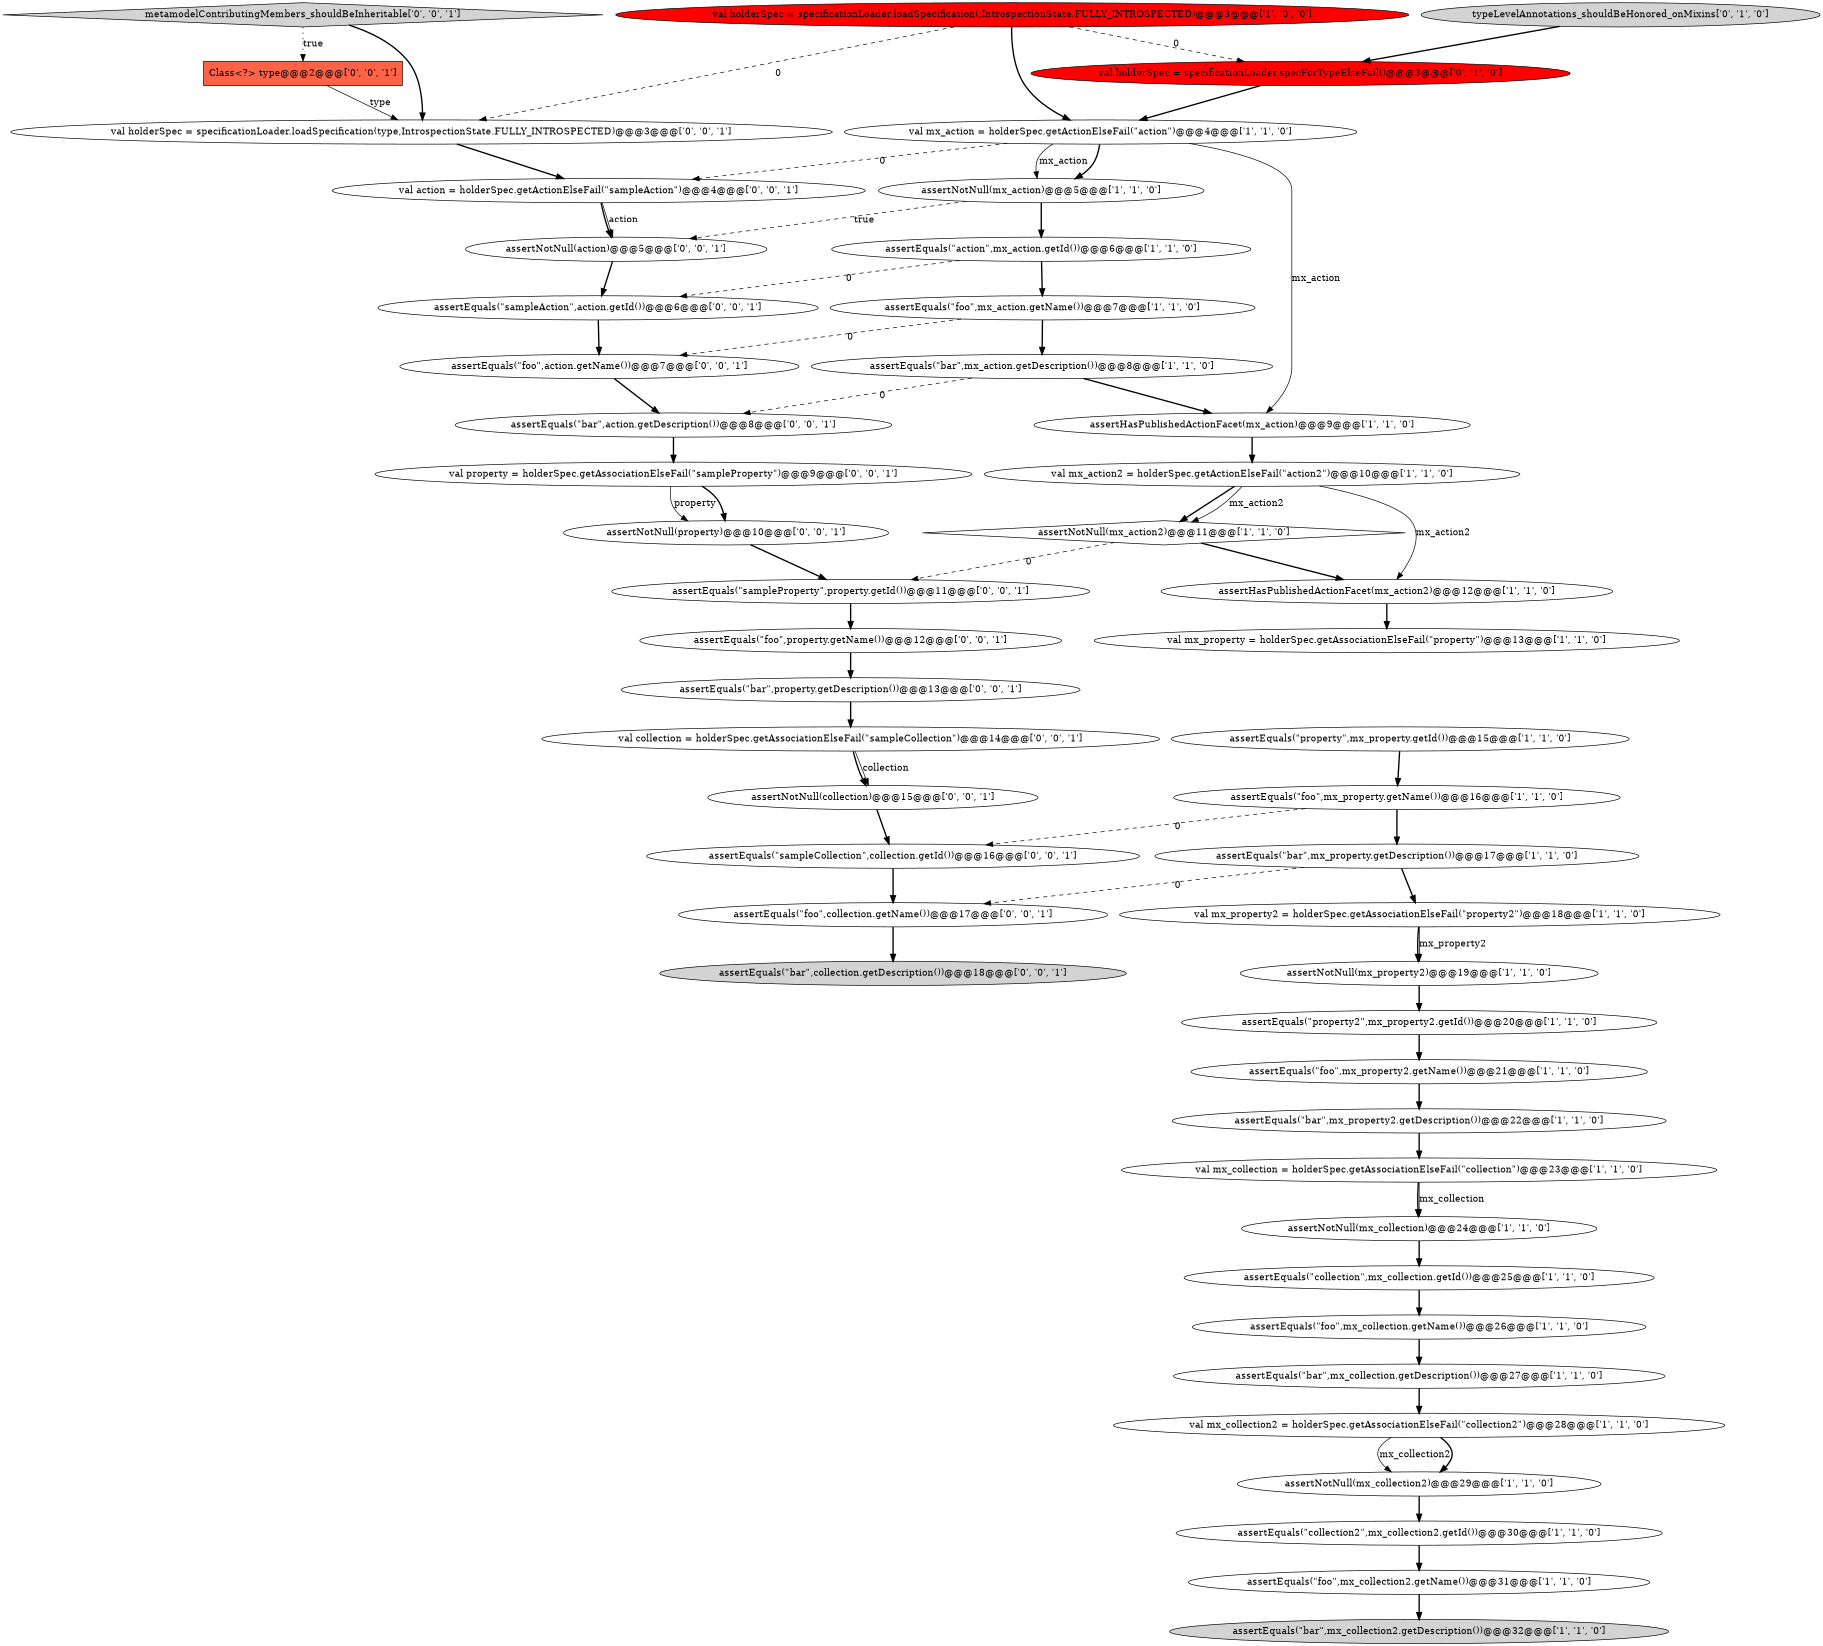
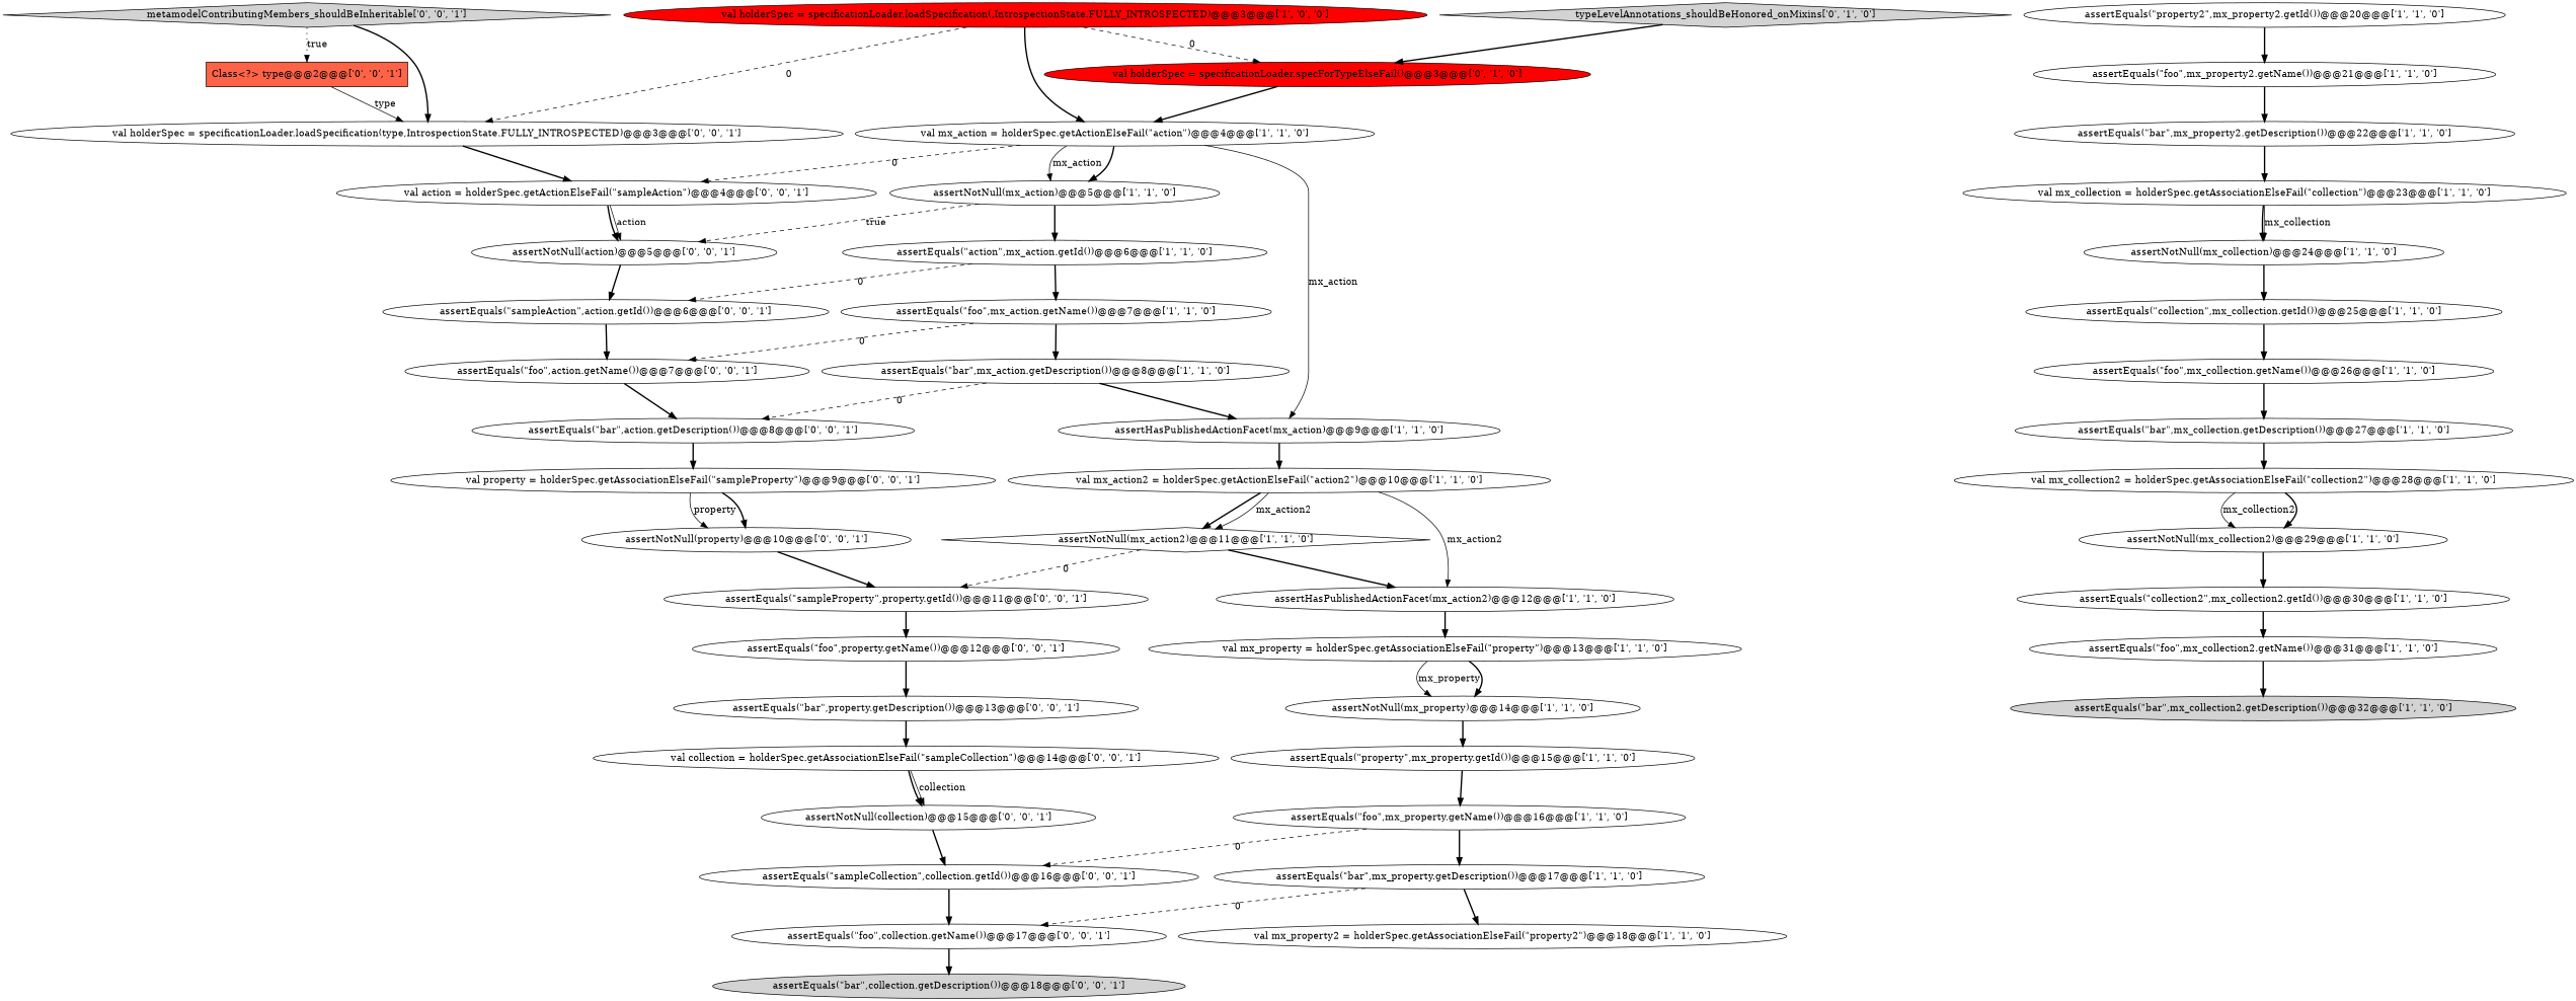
  digraph {
    node [fillcolor=white shape=ellipse style=filled]
    edge [style=bold]
    n1 [label="assertNotNull(mx_action)@@@5@@@['1', '1', '0']"]
    n2 [label="assertEquals(\"action\",mx_action.getId())@@@6@@@['1', '1', '0']"]
    n3 [label="assertNotNull(action)@@@5@@@['0', '0', '1']"]
    n4 [label="assertEquals(\"foo\",mx_action.getName())@@@7@@@['1', '1', '0']"]
    n5 [label="assertEquals(\"sampleAction\",action.getId())@@@6@@@['0', '0', '1']"]
    n6 [label="assertNotNull(collection)@@@15@@@['0', '0', '1']"]
    n7 [label="assertEquals(\"sampleCollection\",collection.getId())@@@16@@@['0', '0', '1']"]
    n8 [label="assertEquals(\"foo\",collection.getName())@@@17@@@['0', '0', '1']"]
    n9 [label="assertEquals(\"property2\",mx_property2.getId())@@@20@@@['1', '1', '0']"]
    n10 [label="assertEquals(\"foo\",mx_property2.getName())@@@21@@@['1', '1', '0']"]
    n11 [label="assertEquals(\"bar\",mx_property2.getDescription())@@@22@@@['1', '1', '0']"]
    n12 [label="assertEquals(\"foo\",action.getName())@@@7@@@['0', '0', '1']"]
    n13 [label="assertEquals(\"bar\",action.getDescription())@@@8@@@['0', '0', '1']"]
    n14 [label="val property = holderSpec.getAssociationElseFail(\"sampleProperty\")@@@9@@@['0', '0', '1']"]
    n15 [label="val mx_action2 = holderSpec.getActionElseFail(\"action2\")@@@10@@@['1', '1', '0']"]
    n16 [label="assertNotNull(mx_action2)@@@11@@@['1', '1', '0']" shape=diamond]
    n17 [label="assertHasPublishedActionFacet(mx_action2)@@@12@@@['1', '1', '0']"]
    n18 [label="assertEquals(\"sampleProperty\",property.getId())@@@11@@@['0', '0', '1']"]
    n19 [label="val mx_property = holderSpec.getAssociationElseFail(\"property\")@@@13@@@['1', '1', '0']"]
    n20 [label="assertEquals(\"bar\",property.getDescription())@@@13@@@['0', '0', '1']"]
    n21 [label="val collection = holderSpec.getAssociationElseFail(\"sampleCollection\")@@@14@@@['0', '0', '1']"]
    n22 [fillcolor=lightgray label="assertEquals(\"bar\",collection.getDescription())@@@18@@@['0', '0', '1']"]
    n23 [fillcolor=lightgray label="assertEquals(\"bar\",mx_collection2.getDescription())@@@32@@@['1', '1', '0']"]
-   n24 [label="assertNotNull(mx_property2)@@@19@@@['1', '1', '0']"]
    n25 [label="assertEquals(\"property\",mx_property.getId())@@@15@@@['1', '1', '0']"]
    n26 [label="assertEquals(\"foo\",mx_property.getName())@@@16@@@['1', '1', '0']"]
    n27 [label="assertEquals(\"bar\",mx_property.getDescription())@@@17@@@['1', '1', '0']"]
    n28 [fillcolor=red label="val holderSpec = specificationLoader.loadSpecification(,IntrospectionState.FULLY_INTROSPECTED)@@@3@@@['1', '0', '0']"]
    n29 [label="val holderSpec = specificationLoader.loadSpecification(type,IntrospectionState.FULLY_INTROSPECTED)@@@3@@@['0', '0', '1']"]
    n30 [label="val mx_action = holderSpec.getActionElseFail(\"action\")@@@4@@@['1', '1', '0']"]
    n31 [fillcolor=red label="val holderSpec = specificationLoader.specForTypeElseFail()@@@3@@@['0', '1', '0']"]
    n32 [label="val action = holderSpec.getActionElseFail(\"sampleAction\")@@@4@@@['0', '0', '1']"]
    n33 [label="assertHasPublishedActionFacet(mx_action)@@@9@@@['1', '1', '0']"]
    n34 [label="val mx_property2 = holderSpec.getAssociationElseFail(\"property2\")@@@18@@@['1', '1', '0']"]
    n35 [fillcolor=tomato label="Class<?> type@@@2@@@['0', '0', '1']" shape=box]
    n36 [label="val mx_collection = holderSpec.getAssociationElseFail(\"collection\")@@@23@@@['1', '1', '0']"]
    n37 [label="assertNotNull(mx_collection)@@@24@@@['1', '1', '0']"]
    n38 [label="assertEquals(\"collection\",mx_collection.getId())@@@25@@@['1', '1', '0']"]
    n39 [label="assertNotNull(property)@@@10@@@['0', '0', '1']"]
    n40 [label="assertEquals(\"foo\",property.getName())@@@12@@@['0', '0', '1']"]
    n41 [label="assertEquals(\"collection2\",mx_collection2.getId())@@@30@@@['1', '1', '0']"]
    n42 [label="assertEquals(\"foo\",mx_collection2.getName())@@@31@@@['1', '1', '0']"]
+   n43 [label="assertNotNull(mx_property)@@@14@@@['1', '1', '0']"]
    n44 [label="assertEquals(\"bar\",mx_collection.getDescription())@@@27@@@['1', '1', '0']"]
    n45 [label="val mx_collection2 = holderSpec.getAssociationElseFail(\"collection2\")@@@28@@@['1', '1', '0']"]
    n46 [label="assertNotNull(mx_collection2)@@@29@@@['1', '1', '0']"]
    n47 [label="assertEquals(\"foo\",mx_collection.getName())@@@26@@@['1', '1', '0']"]
    n48 [label="assertEquals(\"bar\",mx_action.getDescription())@@@8@@@['1', '1', '0']"]
    n49 [fillcolor=lightgray label="metamodelContributingMembers_shouldBeInheritable['0', '0', '1']" shape=diamond]
-   n50 [fillcolor=lightgray label="typeLevelAnnotations_shouldBeHonored_onMixins['0', '1', '0']"]
+   n50 [fillcolor=lightgray label="typeLevelAnnotations_shouldBeHonored_onMixins['0', '1', '0']" shape=diamond]
    n1 -> n2
    n1 -> n3 [label=true style=dashed]
    n2 -> n4
    n2 -> n5 [label=0 style=dashed]
    n3 -> n5
    n4 -> n12 [label=0 style=dashed]
    n4 -> n48
    n5 -> n12
    n6 -> n7
    n7 -> n8
    n8 -> n22
    n9 -> n10
    n10 -> n11
    n11 -> n36
    n12 -> n13
    n13 -> n14
    n14 -> n39 [label=property style=solid]
    n14 -> n39
    n15 -> n16
    n15 -> n16 [label=mx_action2 style=solid]
    n15 -> n17 [label=mx_action2 style=solid]
    n16 -> n17
    n16 -> n18 [label=0 style=dashed]
    n17 -> n19
    n18 -> n40
+   n19 -> n43 [label=mx_property style=solid]
+   n19 -> n43
    n20 -> n21
    n21 -> n6
    n21 -> n6 [label=collection style=solid]
-   n24 -> n9
    n25 -> n26
    n26 -> n7 [label=0 style=dashed]
    n26 -> n27
    n27 -> n8 [label=0 style=dashed]
    n27 -> n34
    n28 -> n29 [label=0 style=dashed]
    n28 -> n30
    n28 -> n31 [label=0 style=dashed]
    n29 -> n32
    n30 -> n1
    n30 -> n1 [label=mx_action style=solid]
    n30 -> n32 [label=0 style=dashed]
    n30 -> n33 [label=mx_action style=solid]
    n31 -> n30
    n32 -> n3
    n32 -> n3 [label=action style=solid]
    n33 -> n15
-   n34 -> n24
-   n34 -> n24 [label=mx_property2 style=solid]
    n35 -> n29 [label=type style=solid]
    n36 -> n37
    n36 -> n37 [label=mx_collection style=solid]
    n37 -> n38
    n38 -> n47
    n39 -> n18
    n40 -> n20
    n41 -> n42
    n42 -> n23
+   n43 -> n25
    n44 -> n45
    n45 -> n46 [label=mx_collection2 style=solid]
    n45 -> n46
    n46 -> n41
    n47 -> n44
    n48 -> n13 [label=0 style=dashed]
    n48 -> n33
    n49 -> n29
    n49 -> n35 [label=true style=dotted]
    n50 -> n31
  }
